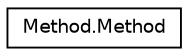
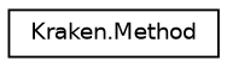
  digraph {
    rankdir=LR
-   n1 [color=black fillcolor=white fontname=Helvetica fontsize=10 height=0.2 label="Method.Method" shape=record style=filled width=0.4]
+   n1 [color=black fillcolor=white fontname=Helvetica fontsize=10 height=0.2 label="Kraken.Method" shape=record style=filled width=0.4]
  }
